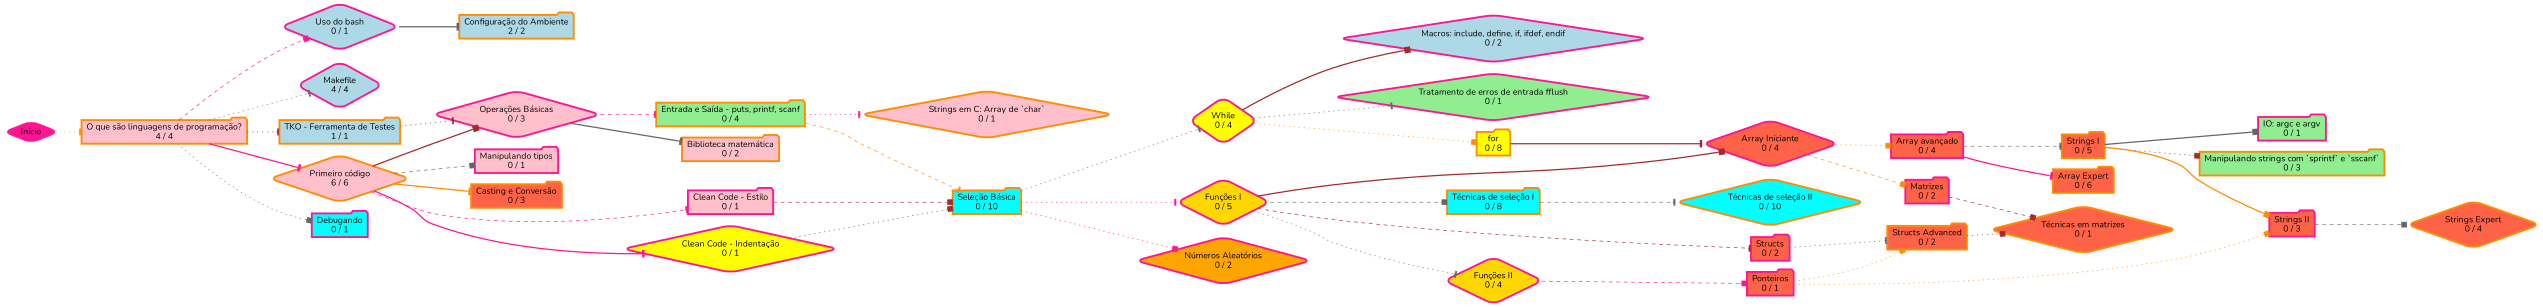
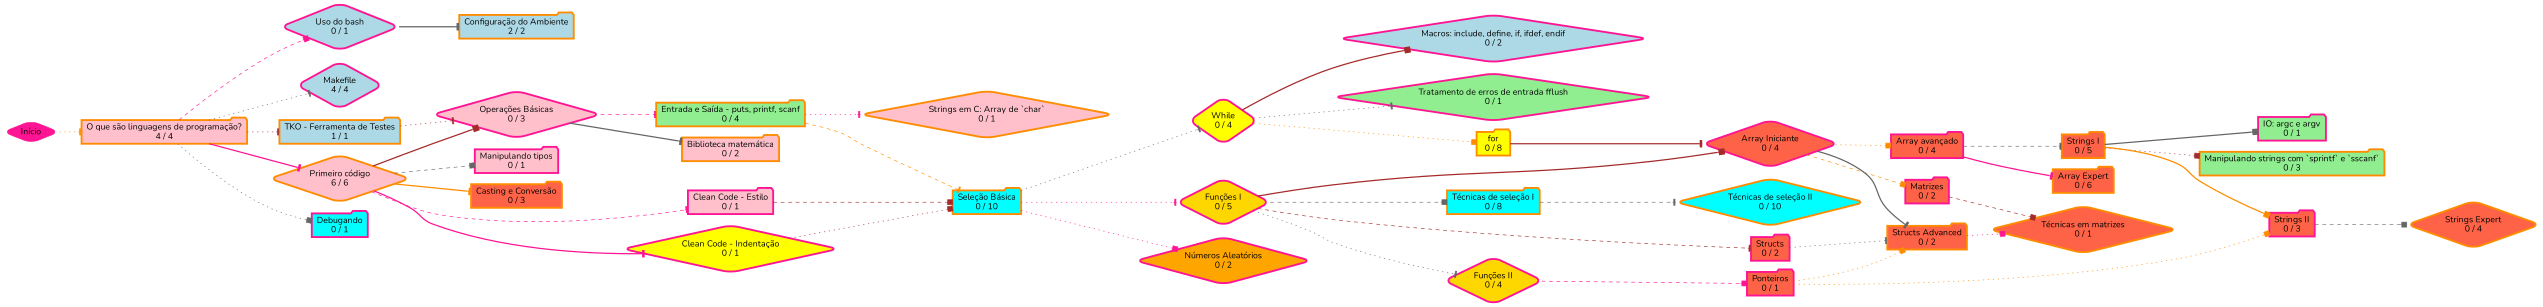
  digraph {
    fontname=Nunito
    rankdir=LR
    node [color=deeppink fillcolor=tomato fontname=Nunito penwidth=3 shape=folder style="rounded,filled"]
    edge [arrowhead=tee color=gray40 fontname=Nunito style=dotted]
    "O que são linguagens de programação?\n4 / 4" [color=darkorange fillcolor=pink]
    "Uso do bash\n0 / 1" [fillcolor=lightblue shape=diamond]
    "Makefile\n4 / 4" [fillcolor=lightblue shape=diamond]
    "TKO - Ferramenta de Testes\n1 / 1" [color=darkorange fillcolor=lightblue]
    "Primeiro código\n6 / 6" [color=darkorange fillcolor=pink shape=diamond]
    "Debugando\n0 / 1" [fillcolor=cyan]
    "Configuração do Ambiente\n2 / 2" [color=darkorange fillcolor=lightblue]
    "Operações Básicas\n0 / 3" [fillcolor=pink shape=diamond]
    "Clean Code - Estilo\n0 / 1" [fillcolor=pink]
    "Clean Code - Indentação\n0 / 1" [fillcolor=yellow shape=diamond]
    "Manipulando tipos\n0 / 1" [fillcolor=pink]
    "Casting e Conversão\n0 / 3" [color=darkorange]
    "While\n0 / 4" [fillcolor=yellow shape=diamond]
    "Macros: include, define, if, ifdef, endif\n0 / 2" [fillcolor=lightblue shape=diamond]
    "Tratamento de erros de entrada fflush\n0 / 1" [fillcolor=lightgreen shape=diamond]
    "for\n0 / 8" [color=darkorange fillcolor=yellow]
    "Array Iniciante\n0 / 4" [shape=diamond]
    "Entrada e Saída - puts, printf, scanf\n0 / 4" [color=darkorange fillcolor=lightgreen]
    "Biblioteca matemática\n0 / 2" [color=darkorange fillcolor=pink]
    "Início" [penwidth=1 shape=diamond fillcolor=""]
    "Seleção Básica\n0 / 10" [color=darkorange fillcolor=cyan]
    "Strings em C: Array de `char`\n0 / 1" [color=darkorange fillcolor=pink shape=diamond]
    "Funções I\n0 / 5" [fillcolor=gold shape=diamond]
    "Números Aleatórios\n0 / 2" [fillcolor=orange shape=diamond]
    "Strings I\n0 / 5" [color=darkorange]
    "Manipulando strings com `sprintf` e `sscanf`\n0 / 3" [color=darkorange fillcolor=lightgreen]
    "IO: argc e argv\n0 / 1" [fillcolor=lightgreen]
    "Strings II\n0 / 3"
    "Strings Expert\n0 / 4" [color=darkorange shape=diamond]
    "Técnicas de seleção I\n0 / 8" [color=darkorange fillcolor=cyan]
    "Funções II\n0 / 4" [fillcolor=gold shape=diamond]
    "Structs\n0 / 2"
    "Técnicas de seleção II\n0 / 10" [color=darkorange fillcolor=cyan shape=diamond]
    "Ponteiros\n0 / 1"
    "Array avançado\n0 / 4"
    "Matrizes\n0 / 2"
    "Structs Advanced\n0 / 2" [color=darkorange]
    "Array Expert\n0 / 6" [color=darkorange]
    "Técnicas em matrizes\n0 / 1" [color=darkorange shape=diamond]
    "O que são linguagens de programação?\n4 / 4" -> "Uso do bash\n0 / 1" [arrowhead=box color=deeppink style=dashed]
    "O que são linguagens de programação?\n4 / 4" -> "Makefile\n4 / 4"
    "O que são linguagens de programação?\n4 / 4" -> "TKO - Ferramenta de Testes\n1 / 1" [color=brown]
    "O que são linguagens de programação?\n4 / 4" -> "Primeiro código\n6 / 6" [color=deeppink style=bold]
    "O que são linguagens de programação?\n4 / 4" -> "Debugando\n0 / 1" [arrowhead=box]
    "Uso do bash\n0 / 1" -> "Configuração do Ambiente\n2 / 2" [style=bold]
    "TKO - Ferramenta de Testes\n1 / 1" -> "Operações Básicas\n0 / 3" [color=brown]
    "Primeiro código\n6 / 6" -> "Operações Básicas\n0 / 3" [arrowhead=box color=brown style=bold]
    "Primeiro código\n6 / 6" -> "Clean Code - Estilo\n0 / 1" [color=deeppink style=dashed]
    "Primeiro código\n6 / 6" -> "Clean Code - Indentação\n0 / 1" [color=deeppink style=bold]
    "Primeiro código\n6 / 6" -> "Manipulando tipos\n0 / 1" [arrowhead=box style=dashed]
    "Primeiro código\n6 / 6" -> "Casting e Conversão\n0 / 3" [color=darkorange style=bold]
    "Operações Básicas\n0 / 3" -> "Entrada e Saída - puts, printf, scanf\n0 / 4" [color=deeppink style=dashed]
    "Operações Básicas\n0 / 3" -> "Biblioteca matemática\n0 / 2" [style=bold]
    "Clean Code - Estilo\n0 / 1" -> "Seleção Básica\n0 / 10" [arrowhead=box color=brown style=dashed]
    "Clean Code - Indentação\n0 / 1" -> "Seleção Básica\n0 / 10" [arrowhead=box color=brown]
    "While\n0 / 4" -> "Macros: include, define, if, ifdef, endif\n0 / 2" [arrowhead=box color=brown style=bold]
    "While\n0 / 4" -> "Tratamento de erros de entrada fflush\n0 / 1"
    "While\n0 / 4" -> "for\n0 / 8" [arrowhead=box color=darkorange]
    "for\n0 / 8" -> "Array Iniciante\n0 / 4" [color=brown style=bold]
    "Array Iniciante\n0 / 4" -> "Array avançado\n0 / 4" [arrowhead=box color=darkorange]
    "Array Iniciante\n0 / 4" -> "Matrizes\n0 / 2" [arrowhead=box color=darkorange style=dashed]
+   "Array Iniciante\n0 / 4" -> "Structs Advanced\n0 / 2" [style=bold]
    "Entrada e Saída - puts, printf, scanf\n0 / 4" -> "Seleção Básica\n0 / 10" [color=darkorange style=dashed]
    "Entrada e Saída - puts, printf, scanf\n0 / 4" -> "Strings em C: Array de `char`\n0 / 1" [color=deeppink]
    "Início" -> "O que são linguagens de programação?\n4 / 4" [color=darkorange]
    "Seleção Básica\n0 / 10" -> "While\n0 / 4"
    "Seleção Básica\n0 / 10" -> "Funções I\n0 / 5" [color=deeppink]
    "Seleção Básica\n0 / 10" -> "Números Aleatórios\n0 / 2" [arrowhead=box color=deeppink]
    "Funções I\n0 / 5" -> "Array Iniciante\n0 / 4" [arrowhead=box color=brown style=bold]
    "Funções I\n0 / 5" -> "Técnicas de seleção I\n0 / 8" [arrowhead=box style=dashed]
    "Funções I\n0 / 5" -> "Funções II\n0 / 4"
    "Funções I\n0 / 5" -> "Structs\n0 / 2" [color=brown style=dashed]
    "Strings I\n0 / 5" -> "Manipulando strings com `sprintf` e `sscanf`\n0 / 3" [arrowhead=box color=brown]
    "Strings I\n0 / 5" -> "IO: argc e argv\n0 / 1" [arrowhead=box style=bold]
    "Strings I\n0 / 5" -> "Strings II\n0 / 3" [arrowhead=box color=darkorange style=bold]
    "Strings II\n0 / 3" -> "Strings Expert\n0 / 4" [arrowhead=box style=dashed]
    "Técnicas de seleção I\n0 / 8" -> "Técnicas de seleção II\n0 / 10" [style=dashed]
    "Funções II\n0 / 4" -> "Ponteiros\n0 / 1" [arrowhead=box color=deeppink style=dashed]
    "Structs\n0 / 2" -> "Structs Advanced\n0 / 2"
    "Ponteiros\n0 / 1" -> "Strings II\n0 / 3" [arrowhead=box color=darkorange]
    "Ponteiros\n0 / 1" -> "Structs Advanced\n0 / 2" [arrowhead=box color=darkorange]
    "Array avançado\n0 / 4" -> "Strings I\n0 / 5" [style=dashed]
    "Array avançado\n0 / 4" -> "Array Expert\n0 / 6" [color=deeppink style=bold]
    "Matrizes\n0 / 2" -> "Técnicas em matrizes\n0 / 1" [arrowhead=box color=brown style=dashed]
-   "Structs Advanced\n0 / 2" -> "Técnicas em matrizes\n0 / 1" [arrowhead=box color=brown]
+   "Structs Advanced\n0 / 2" -> "Técnicas em matrizes\n0 / 1" [arrowhead=box color=deeppink]
  }
